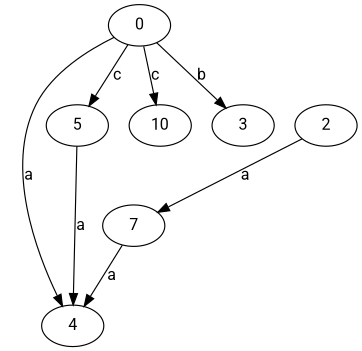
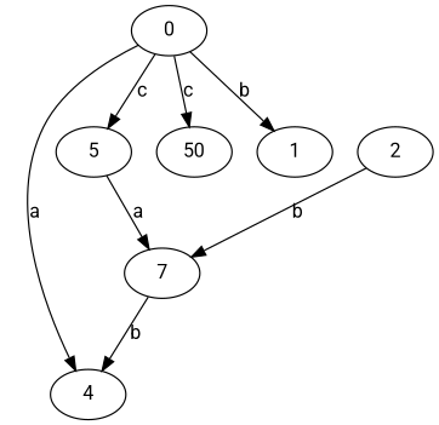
  strict digraph {
    fontname=Roboto
    node [fontname=Roboto]
    edge [fontname=Roboto]
    0
    4
    n3 [label=5]
-   10
-   1 [label=3]
+   10 [label=50]
+   1
    7
    2
    0 -> 4 [label=a]
    0 -> n3 [label=c]
    0 -> 10 [label=c]
    0 -> 1 [label=b]
-   n3 -> 4 [label=a]
-   7 -> 4 [label=a]
-   2 -> 7 [label=a]
+   n3 -> 7 [label=a]
+   7 -> 4 [label=b]
+   2 -> 7 [label=b]
  }
